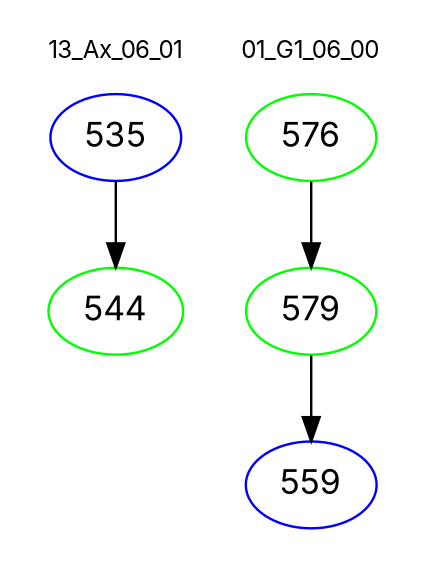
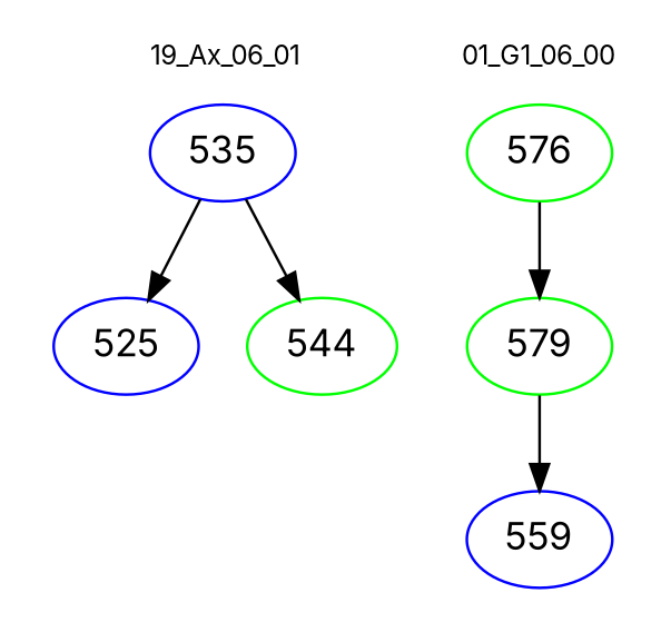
  digraph {
    fontname=Inter
    node [color=blue fontname=Inter]
    edge [color=black fontname=Inter]
    n1 [label=535]
+   n2 [label=525]
    n3 [color=green label=544]
    n4 [color=green label=579]
    n5 [label=559]
    n6 [color=green label=576]
    subgraph cluster_1 {
      color=white
      fontsize=10
-     label="13_Ax_06_01"
+     label="19_Ax_06_01"
      n1
+     n2
      n3
    }
    subgraph cluster_2 {
      color=white
      fontsize=10
      label="01_G1_06_00"
      n4
      n5
      n6
    }
+   n1 -> n2
    n1 -> n3
    n4 -> n5
    n6 -> n4
  }
